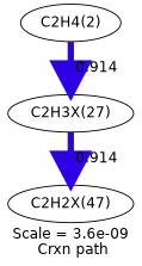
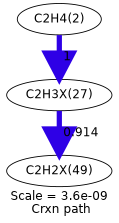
  digraph {
    fontname=Helvetica
    label="Scale = 3.6e-09\l Crxn path"
    node [fontname=Helvetica]
    edge [arrowsize=3 fontname=Helvetica style="setlinewidth(6)"]
    n1 [label="C2H4(2)"]
    n2 [label="C2H3X(27)"]
-   n3 [label="C2H2X(47)"]
-   n1 -> n2 [color="0.7, 1.5, 0.9" label=" 0.914"]
+   n3 [label="C2H2X(49)"]
+   n1 -> n2 [color="0.7, 1.5, 0.9" label=" 1"]
    n2 -> n3 [color="0.7, 1.49, 0.9" label=" 0.914"]
  }
